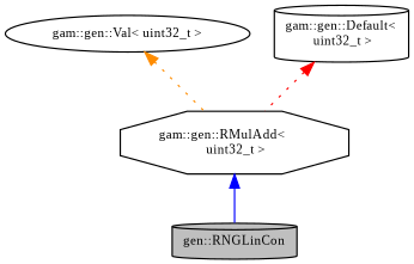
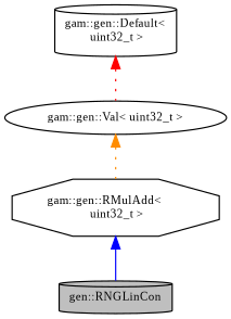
  digraph {
    fontname="Liberation Serif"
    node [color=black fontname="Liberation Serif" fontsize=10 shape=cylinder]
    edge [dir=back fontname="Liberation Serif" fontsize=10 labelfontname="FreeSans.ttf" labelfontsize=10 style=dotted]
    n1 [fillcolor=grey75 fontcolor=black height=0.2 label="gen::RNGLinCon" style=filled width=0.4]
    n2 [height=0.2 label="gam::gen::RMulAdd\<\l uint32_t \>" shape=octagon width=0.4]
    n3 [height=0.2 label="gam::gen::Val\< uint32_t \>" shape=ellipse width=0.4]
    n4 [height=0.2 label="gam::gen::Default\<\l uint32_t \>" width=0.4]
    n2 -> n1 [color=blue style=solid]
    n3 -> n2 [color=darkorange]
-   n4 -> n2 [color=red]
+   n4 -> n3 [color=red]
  }
